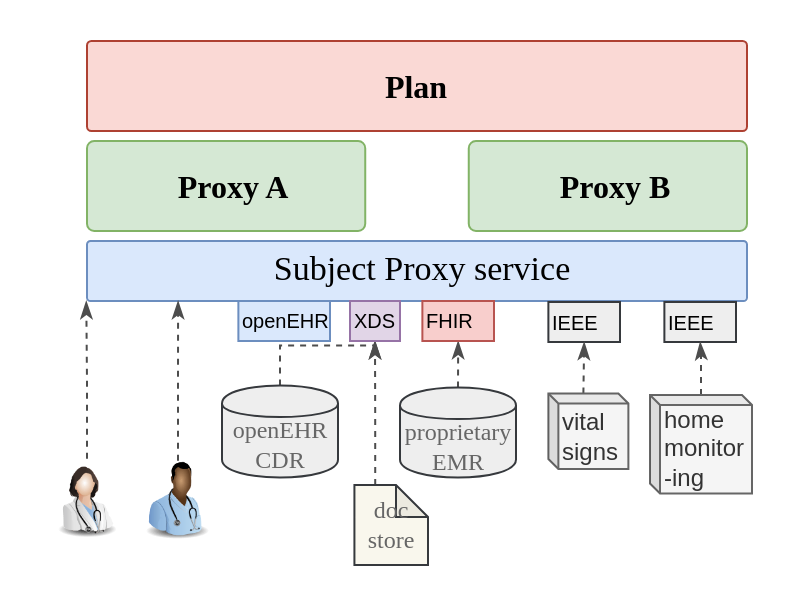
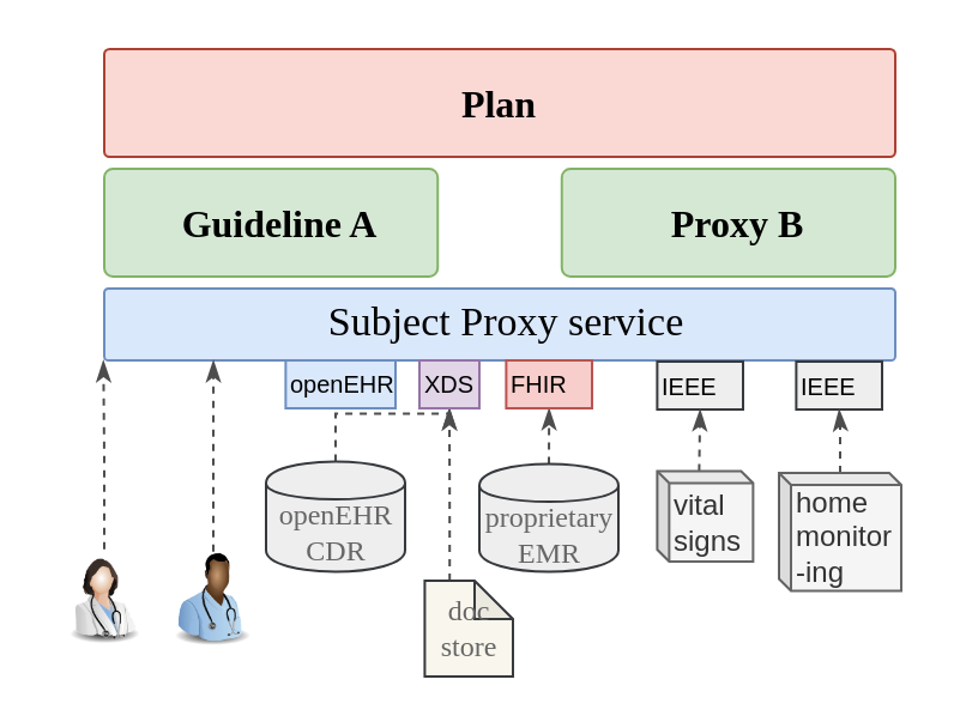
  <mxCell id="0" />
  <mxCell id="1" parent="0" />
  <mxCell id="2" value="&lt;div style=&quot;font-size: 17px;&quot;&gt;Subject Proxy service&lt;/div&gt;" style="rounded=1;whiteSpace=wrap;html=1;fontSize=17;arcSize=6;verticalAlign=middle;fillColor=#dae8fc;strokeColor=#6c8ebf;fontFamily=Tahoma;align=center;spacingLeft=6;strokeWidth=1;fontStyle=0" parent="1" vertex="1"><mxGeometry x="43" y="120" width="330" height="30" as="geometry" /></mxCell>
  <mxCell id="3" style="edgeStyle=orthogonalEdgeStyle;rounded=0;orthogonalLoop=1;jettySize=auto;html=1;exitX=0.5;exitY=0;exitDx=0;exitDy=0;dashed=1;endArrow=classicThin;endFill=1;strokeColor=#4D4D4D;fontSize=10;" parent="1" source="4" target="11" edge="1"><mxGeometry relative="1" as="geometry" /></mxCell>
  <mxCell id="4" value="openEHR CDR" style="shape=cylinder;whiteSpace=wrap;html=1;boundedLbl=1;backgroundOutline=1;fontSize=12;fillColor=#eeeeee;strokeColor=#36393d;fontColor=#666666;fontFamily=Tahoma;" parent="1" vertex="1"><mxGeometry x="110.5" y="192.25" width="58" height="46" as="geometry" /></mxCell>
  <mxCell id="5" style="edgeStyle=orthogonalEdgeStyle;rounded=0;orthogonalLoop=1;jettySize=auto;html=1;exitX=0.5;exitY=0;exitDx=0;exitDy=0;entryX=0.5;entryY=1;entryDx=0;entryDy=0;dashed=1;endArrow=classicThin;endFill=1;strokeColor=#4D4D4D;fontSize=10;" parent="1" source="6" target="12" edge="1"><mxGeometry relative="1" as="geometry" /></mxCell>
  <mxCell id="6" value="proprietary EMR" style="shape=cylinder;whiteSpace=wrap;html=1;boundedLbl=1;backgroundOutline=1;fontSize=12;fillColor=#eeeeee;strokeColor=#36393d;fontColor=#666666;fontFamily=Tahoma;" parent="1" vertex="1"><mxGeometry x="199.5" y="193.25" width="58" height="45" as="geometry" /></mxCell>
  <mxCell id="7" style="edgeStyle=orthogonalEdgeStyle;rounded=0;orthogonalLoop=1;jettySize=auto;html=1;exitX=0;exitY=0;exitDx=10.395;exitDy=0;exitPerimeter=0;entryX=0.5;entryY=1;entryDx=0;entryDy=0;dashed=1;endArrow=classicThin;endFill=1;strokeColor=#4D4D4D;fontSize=10;" parent="1" source="8" target="11" edge="1"><mxGeometry relative="1" as="geometry" /></mxCell>
  <mxCell id="8" value="doc store" style="shape=note;whiteSpace=wrap;html=1;backgroundOutline=1;darkOpacity=0.05;fontSize=12;size=16;fillColor=#f9f7ed;strokeColor=#36393d;fontColor=#666666;fontFamily=Tahoma;" parent="1" vertex="1"><mxGeometry x="176.71" y="242" width="36.79" height="40" as="geometry" /></mxCell>
  <mxCell id="9" value="&lt;font color=&quot;#000000&quot; style=&quot;font-size: 16px&quot;&gt;&lt;b&gt;Plan&lt;/b&gt;&lt;/font&gt;" style="rounded=1;whiteSpace=wrap;html=1;fontSize=16;arcSize=5;fillColor=#fad9d5;strokeColor=#ae4132;verticalAlign=middle;fontFamily=Tahoma;" parent="1" vertex="1"><mxGeometry x="43" y="20" width="330" height="45" as="geometry" /></mxCell>
  <mxCell id="10" value="openEHR" style="rounded=0;whiteSpace=wrap;html=1;fontSize=10;align=left;fillColor=#dae8fc;strokeColor=#6c8ebf;" parent="1" vertex="1"><mxGeometry x="118.69" y="150" width="45.81" height="20" as="geometry" /></mxCell>
  <mxCell id="11" value="XDS" style="rounded=0;whiteSpace=wrap;html=1;fontSize=10;align=left;fillColor=#e1d5e7;strokeColor=#9673a6;" parent="1" vertex="1"><mxGeometry x="174.5" y="150" width="25" height="20" as="geometry" /></mxCell>
  <mxCell id="12" value="FHIR" style="rounded=0;whiteSpace=wrap;html=1;fontSize=10;align=left;fillColor=#f8cecc;strokeColor=#b85450;" parent="1" vertex="1"><mxGeometry x="210.69" y="150" width="35.81" height="20" as="geometry" /></mxCell>
  <mxCell id="13" value="IEEE" style="rounded=0;whiteSpace=wrap;html=1;fontSize=10;align=left;fillColor=#eeeeee;strokeColor=#36393d;" parent="1" vertex="1"><mxGeometry x="273.69" y="150.5" width="35.81" height="20" as="geometry" /></mxCell>
  <mxCell id="14" value="IEEE" style="rounded=0;whiteSpace=wrap;html=1;fontSize=10;align=left;fillColor=#eeeeee;strokeColor=#36393d;" parent="1" vertex="1"><mxGeometry x="331.69" y="150.5" width="35.81" height="20" as="geometry" /></mxCell>
  <mxCell id="15" style="edgeStyle=orthogonalEdgeStyle;rounded=0;orthogonalLoop=1;jettySize=auto;html=1;exitX=0;exitY=0;exitDx=17.5;exitDy=0;exitPerimeter=0;entryX=0.5;entryY=1;entryDx=0;entryDy=0;dashed=1;endArrow=classicThin;endFill=1;strokeColor=#4D4D4D;fontSize=12;fontColor=#595959;" parent="1" source="16" target="13" edge="1"><mxGeometry relative="1" as="geometry" /></mxCell>
  <mxCell id="16" value="vital signs" style="shape=cube;whiteSpace=wrap;html=1;boundedLbl=1;backgroundOutline=1;darkOpacity=0.05;darkOpacity2=0.1;fontSize=12;align=left;size=5;fontColor=#333333;fillColor=#f5f5f5;strokeColor=#666666;" parent="1" vertex="1"><mxGeometry x="273.69" y="196.25" width="40" height="37.75" as="geometry" /></mxCell>
  <mxCell id="17" style="edgeStyle=orthogonalEdgeStyle;rounded=0;orthogonalLoop=1;jettySize=auto;html=1;entryX=0.5;entryY=1;entryDx=0;entryDy=0;dashed=1;endArrow=classicThin;endFill=1;strokeColor=#4D4D4D;fontSize=12;fontColor=#595959;" parent="1" source="18" target="14" edge="1"><mxGeometry relative="1" as="geometry" /></mxCell>
  <mxCell id="18" value="home monitor&lt;br&gt;-ing" style="shape=cube;whiteSpace=wrap;html=1;boundedLbl=1;backgroundOutline=1;darkOpacity=0.05;darkOpacity2=0.1;fontSize=12;align=left;size=5;fontColor=#333333;fillColor=#f5f5f5;strokeColor=#666666;" parent="1" vertex="1"><mxGeometry x="324.5" y="197" width="51" height="49.25" as="geometry" /></mxCell>
  <mxCell id="19" style="edgeStyle=orthogonalEdgeStyle;rounded=0;orthogonalLoop=1;jettySize=auto;html=1;exitX=0.5;exitY=0;exitDx=0;exitDy=0;entryX=0.25;entryY=1;entryDx=0;entryDy=0;dashed=1;endArrow=classicThin;endFill=1;strokeColor=#4D4D4D;fontSize=12;fontColor=#595959;" parent="1" source="20" edge="1"><mxGeometry relative="1" as="geometry"><mxPoint x="42.643" y="150" as="targetPoint" /></mxGeometry></mxCell>
  <mxCell id="20" value="" style="image;html=1;labelBackgroundColor=#ffffff;image=img/lib/clip_art/people/Doctor_Woman_128x128.png;fontSize=12;fontColor=#595959;align=left;" parent="1" vertex="1"><mxGeometry x="20.5" y="228.88" width="45" height="40" as="geometry" /></mxCell>
  <mxCell id="21" style="edgeStyle=orthogonalEdgeStyle;rounded=0;orthogonalLoop=1;jettySize=auto;html=1;entryX=0.75;entryY=1;entryDx=0;entryDy=0;dashed=1;endArrow=classicThin;endFill=1;strokeColor=#4D4D4D;fontSize=12;fontColor=#595959;" parent="1" source="22" edge="1"><mxGeometry relative="1" as="geometry"><mxPoint x="88.548" y="150" as="targetPoint" /></mxGeometry></mxCell>
  <mxCell id="22" value="" style="image;html=1;labelBackgroundColor=#ffffff;image=img/lib/clip_art/people/Nurse_Man_Black_128x128.png;fontSize=12;fontColor=#595959;align=left;" parent="1" vertex="1"><mxGeometry x="65.5" y="229.88" width="46" height="40" as="geometry" /></mxCell>
- <mxCell id="23" value="&lt;div style=&quot;font-size: 16px;&quot;&gt;&lt;b&gt;Proxy A&lt;/b&gt;&lt;/div&gt;" style="rounded=1;whiteSpace=wrap;html=1;fontSize=16;arcSize=8;verticalAlign=middle;fillColor=#d5e8d4;strokeColor=#82b366;align=center;spacingLeft=8;fontFamily=Tahoma;" parent="1" vertex="1"><mxGeometry x="43" y="70" width="139.12" height="45" as="geometry" /></mxCell>
+ <mxCell id="23" value="&lt;div style=&quot;font-size: 16px;&quot;&gt;&lt;b&gt;Guideline A&lt;/b&gt;&lt;/div&gt;" style="rounded=1;whiteSpace=wrap;html=1;fontSize=16;arcSize=8;verticalAlign=middle;fillColor=#d5e8d4;strokeColor=#82b366;align=center;spacingLeft=8;fontFamily=Tahoma;" parent="1" vertex="1"><mxGeometry x="43" y="70" width="139.12" height="45" as="geometry" /></mxCell>
  <mxCell id="24" value="&lt;div style=&quot;font-size: 16px;&quot;&gt;&lt;b&gt;Proxy B&lt;/b&gt;&lt;/div&gt;" style="rounded=1;whiteSpace=wrap;html=1;fontSize=16;arcSize=8;verticalAlign=middle;fillColor=#d5e8d4;strokeColor=#82b366;align=center;spacingLeft=8;fontFamily=Tahoma;" vertex="1" parent="1"><mxGeometry x="233.88" y="70" width="139.12" height="45" as="geometry" /></mxCell>
